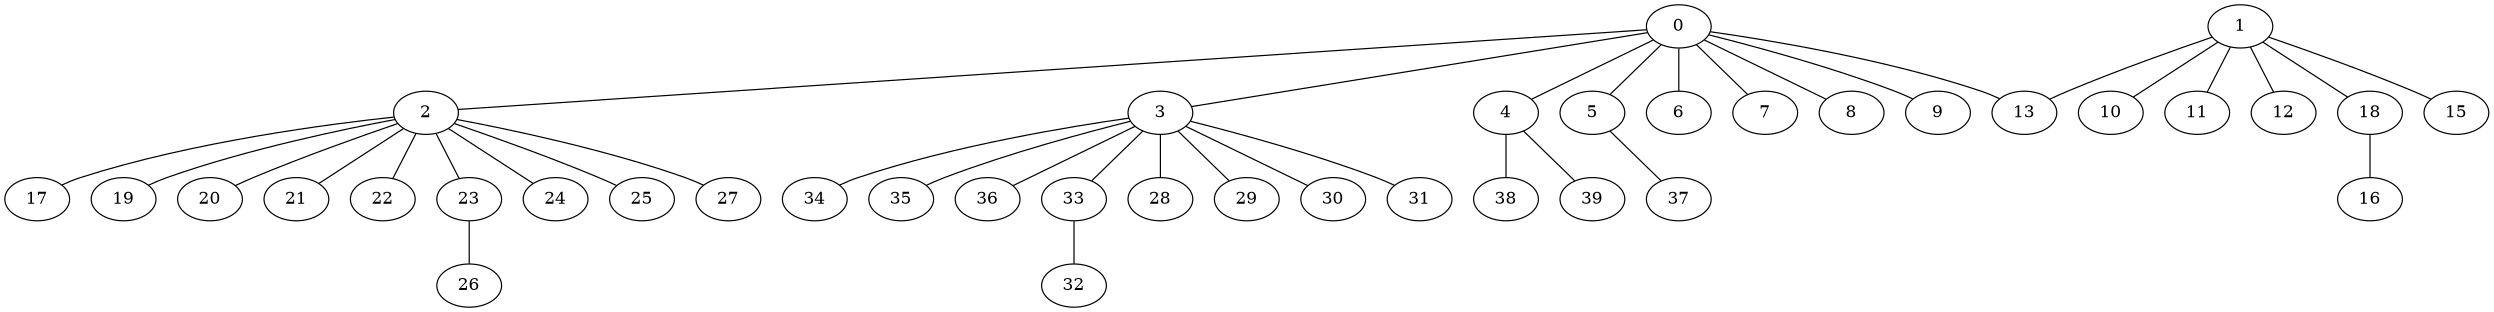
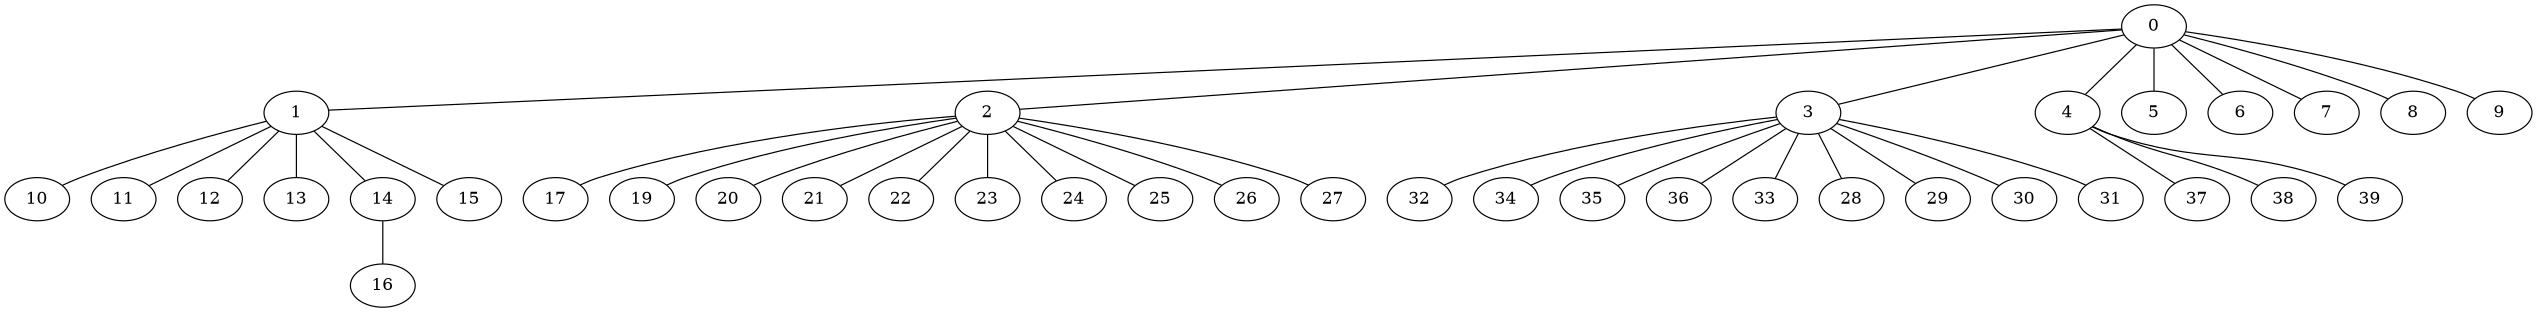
  graph {
    0
    1
    2
    3
    4
    5
    6
    7
    8
    9
    10
    11
    12
    13
-   14 [label=18]
+   14
    15
    17
    19
    20
    21
    22
    23
    24
    25
    26
    27
    32
    34
    35
    36
    33
    28
    29
    30
    31
    37
    38
    39
    16
-   0 -- 13
+   0 -- 1
    0 -- 2
    0 -- 3
    0 -- 4
    0 -- 5
    0 -- 6
    0 -- 7
    0 -- 8
    0 -- 9
    1 -- 10
    1 -- 11
    1 -- 12
    1 -- 13
    1 -- 14
    1 -- 15
    2 -- 17
    2 -- 19
    2 -- 20
    2 -- 21
    2 -- 22
    2 -- 23
    2 -- 24
    2 -- 25
-   23 -- 26
+   2 -- 26
    2 -- 27
-   33 -- 32
+   3 -- 32
    3 -- 34
    3 -- 35
    3 -- 36
    3 -- 33
    3 -- 28
    3 -- 29
    3 -- 30
    3 -- 31
-   5 -- 37
+   4 -- 37
    4 -- 38
    4 -- 39
    14 -- 16
  }
